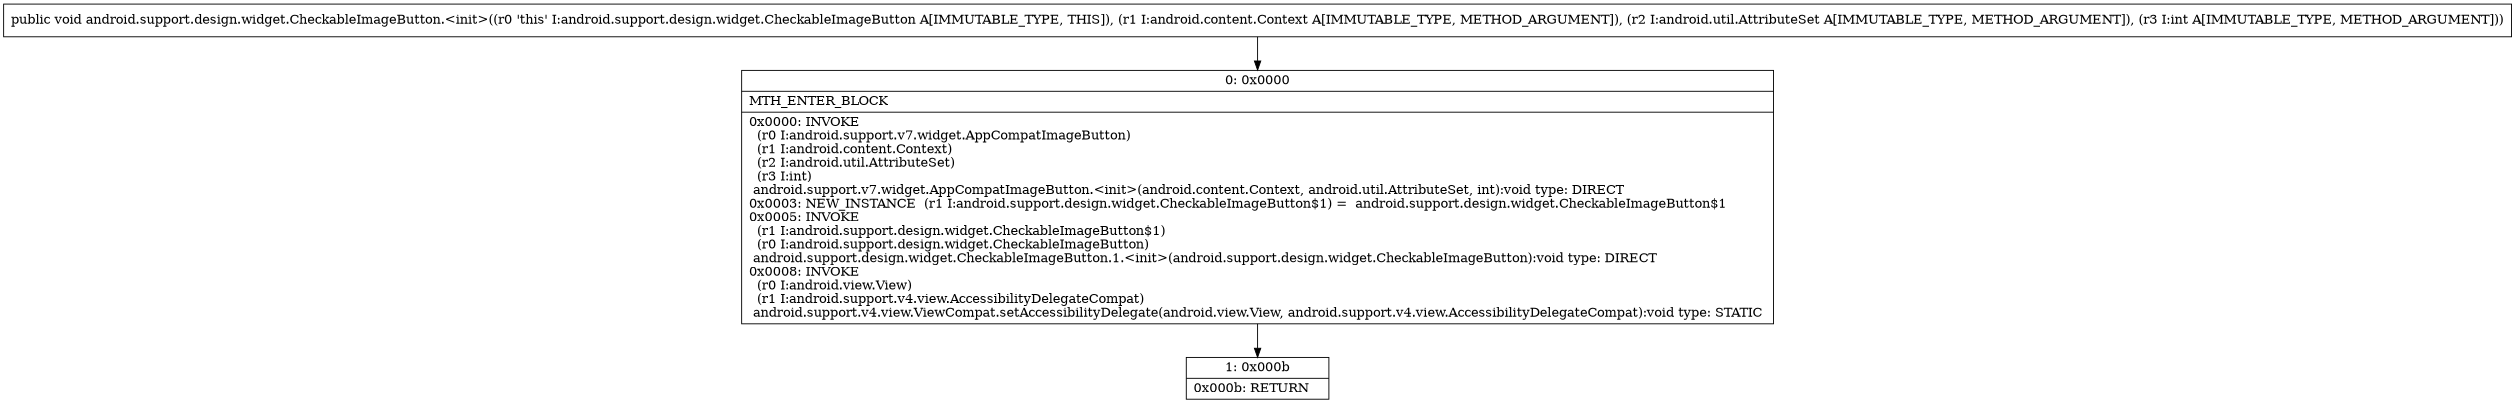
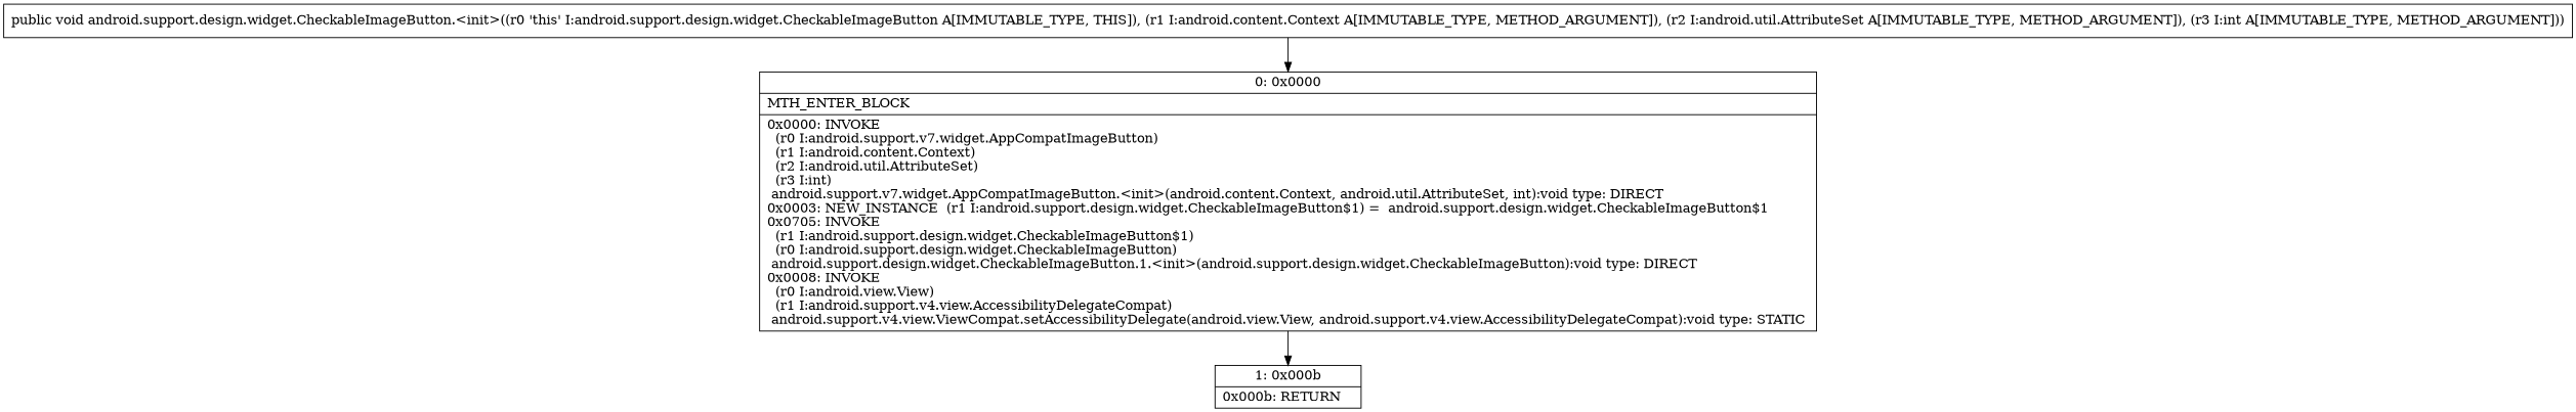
  digraph {
    node [shape=record]
-   n1 [label="{0\:\ 0x0000|MTH_ENTER_BLOCK\l|0x0000: INVOKE  \l  (r0 I:android.support.v7.widget.AppCompatImageButton)\l  (r1 I:android.content.Context)\l  (r2 I:android.util.AttributeSet)\l  (r3 I:int)\l android.support.v7.widget.AppCompatImageButton.\<init\>(android.content.Context, android.util.AttributeSet, int):void type: DIRECT \l0x0003: NEW_INSTANCE  (r1 I:android.support.design.widget.CheckableImageButton$1) =  android.support.design.widget.CheckableImageButton$1 \l0x0005: INVOKE  \l  (r1 I:android.support.design.widget.CheckableImageButton$1)\l  (r0 I:android.support.design.widget.CheckableImageButton)\l android.support.design.widget.CheckableImageButton.1.\<init\>(android.support.design.widget.CheckableImageButton):void type: DIRECT \l0x0008: INVOKE  \l  (r0 I:android.view.View)\l  (r1 I:android.support.v4.view.AccessibilityDelegateCompat)\l android.support.v4.view.ViewCompat.setAccessibilityDelegate(android.view.View, android.support.v4.view.AccessibilityDelegateCompat):void type: STATIC \l}"]
+   n1 [label="{0\:\ 0x0000|MTH_ENTER_BLOCK\l|0x0000: INVOKE  \l  (r0 I:android.support.v7.widget.AppCompatImageButton)\l  (r1 I:android.content.Context)\l  (r2 I:android.util.AttributeSet)\l  (r3 I:int)\l android.support.v7.widget.AppCompatImageButton.\<init\>(android.content.Context, android.util.AttributeSet, int):void type: DIRECT \l0x0003: NEW_INSTANCE  (r1 I:android.support.design.widget.CheckableImageButton$1) =  android.support.design.widget.CheckableImageButton$1 \l0x0705: INVOKE  \l  (r1 I:android.support.design.widget.CheckableImageButton$1)\l  (r0 I:android.support.design.widget.CheckableImageButton)\l android.support.design.widget.CheckableImageButton.1.\<init\>(android.support.design.widget.CheckableImageButton):void type: DIRECT \l0x0008: INVOKE  \l  (r0 I:android.view.View)\l  (r1 I:android.support.v4.view.AccessibilityDelegateCompat)\l android.support.v4.view.ViewCompat.setAccessibilityDelegate(android.view.View, android.support.v4.view.AccessibilityDelegateCompat):void type: STATIC \l}"]
    n2 [label="{1\:\ 0x000b|0x000b: RETURN   \l}"]
    n3 [label="{public void android.support.design.widget.CheckableImageButton.\<init\>((r0 'this' I:android.support.design.widget.CheckableImageButton A[IMMUTABLE_TYPE, THIS]), (r1 I:android.content.Context A[IMMUTABLE_TYPE, METHOD_ARGUMENT]), (r2 I:android.util.AttributeSet A[IMMUTABLE_TYPE, METHOD_ARGUMENT]), (r3 I:int A[IMMUTABLE_TYPE, METHOD_ARGUMENT])) }"]
    n1 -> n2
    n3 -> n1
  }
